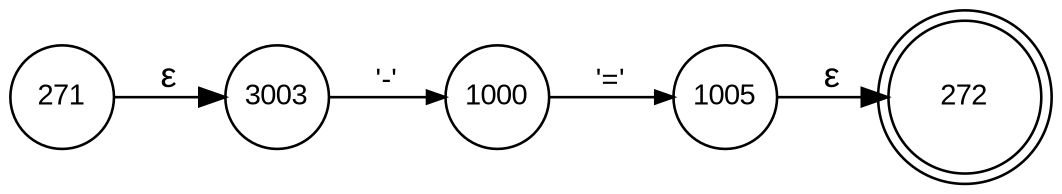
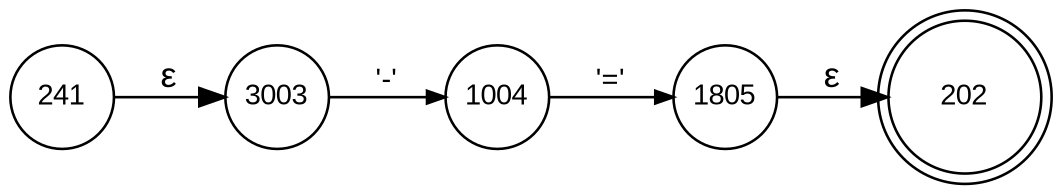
  digraph {
    fontname="Liberation Sans"
    rankdir=LR
    node [fixedsize=true fontname="Liberation Sans" fontsize=11 shape=circle peripheries=1]
    edge [fontname="Liberation Sans"]
-   n1 [label=272 shape=doublecircle width=.6 peripheries=""]
+   n1 [label=202 shape=doublecircle width=.6 peripheries=""]
    n2 [label=3003 width=.55]
-   n3 [label=1000 width=.55]
-   n4 [label=1005 width=.55]
-   n5 [label=271 width=.55]
+   n3 [label=1004 width=.55]
+   n4 [label=1805 width=.55]
+   n5 [label=241 width=.55]
    n2 -> n3 [arrowhead=normal arrowsize=.7 fontsize=11 label="'-'"]
    n3 -> n4 [arrowhead=normal arrowsize=.7 fontsize=11 label="'='"]
    n4 -> n1 [label="&epsilon;"]
    n5 -> n2 [label="&epsilon;"]
  }
